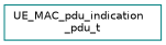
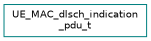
  digraph {
    rankdir=LR
-   n1 [color=teal fillcolor=white fontname=Helvetica fontsize=10 height=0.2 label="UE_MAC_pdu_indication\l_pdu_t" shape=record style=filled width=0.4]
+   n1 [color=teal fillcolor=white fontname=Helvetica fontsize=10 height=0.2 label="UE_MAC_dlsch_indication\l_pdu_t" shape=record style=filled width=0.4]
  }
